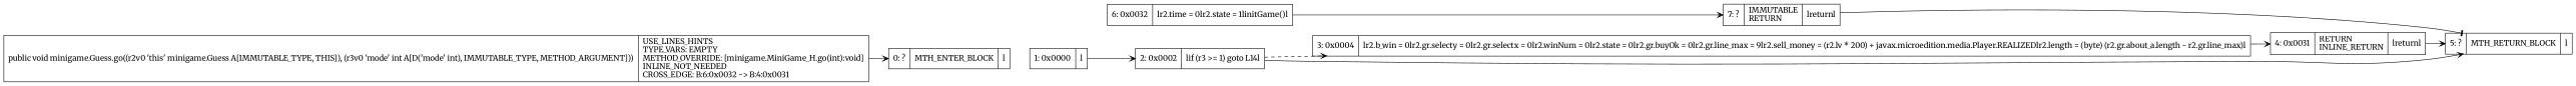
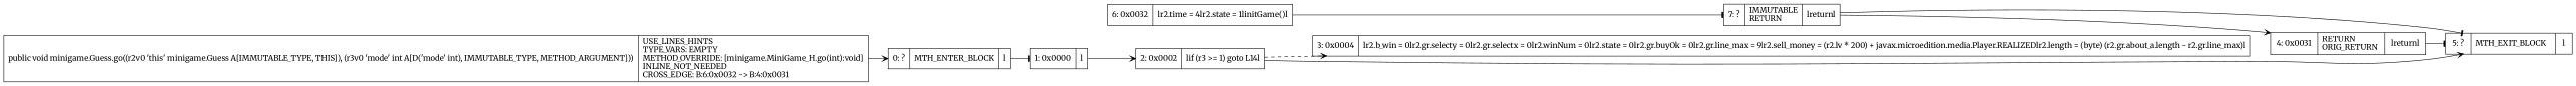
  digraph {
    fontname=Merriweather
    rankdir=LR
    node [fontname=Merriweather shape=record]
    edge [arrowhead=vee fontname=Merriweather]
    n1 [label="{0\:\ ?|MTH_ENTER_BLOCK\l|l}"]
    n2 [label="{1\:\ 0x0000|l}"]
    n3 [label="{2\:\ 0x0002|lif (r3 \>= 1) goto L14l}"]
    n4 [label="{3\:\ 0x0004|lr2.b_win = 0lr2.gr.selecty = 0lr2.gr.selectx = 0lr2.winNum = 0lr2.state = 0lr2.gr.buyOk = 0lr2.gr.line_max = 9lr2.sell_money = (r2.lv * 200) + javax.microedition.media.Player.REALIZEDlr2.length = (byte) (r2.gr.about_a.length \- r2.gr.line_max)l}"]
-   n5 [label="{5\:\ ?|MTH_RETURN_BLOCK\l|l}"]
-   n6 [label="{4\:\ 0x0031|RETURN\lINLINE_RETURN\l|lreturnl}"]
-   n7 [label="{6\:\ 0x0032|lr2.time = 0lr2.state = 1linitGame()l}"]
+   n5 [label="{5\:\ ?|MTH_EXIT_BLOCK\l|l}"]
+   n6 [label="{4\:\ 0x0031|RETURN\lORIG_RETURN\l|lreturnl}"]
+   n7 [label="{6\:\ 0x0032|lr2.time = 4lr2.state = 1linitGame()l}"]
    n8 [label="{7\:\ ?|IMMUTABLE\lRETURN\l|lreturnl}"]
    n9 [label="{public void minigame.Guess.go((r2v0 'this' minigame.Guess A[IMMUTABLE_TYPE, THIS]), (r3v0 'mode' int A[D('mode' int), IMMUTABLE_TYPE, METHOD_ARGUMENT]))  | USE_LINES_HINTS\lTYPE_VARS: EMPTY\lMETHOD_OVERRIDE: [minigame.MiniGame_H.go(int):void]\lINLINE_NOT_NEEDED\lCROSS_EDGE: B:6:0x0032 \-\> B:4:0x0031\l}"]
+   n1 -> n2 [arrowhead=tee]
    n2 -> n3
    n3 -> n4 [style=dashed]
    n3 -> n5
-   n4 -> n6
-   n6 -> n5
-   n7 -> n8
+   n8 -> n6
+   n6 -> n5 [arrowhead=tee]
+   n7 -> n8 [arrowhead=tee]
    n8 -> n5 [arrowhead=tee]
    n9 -> n1
  }
